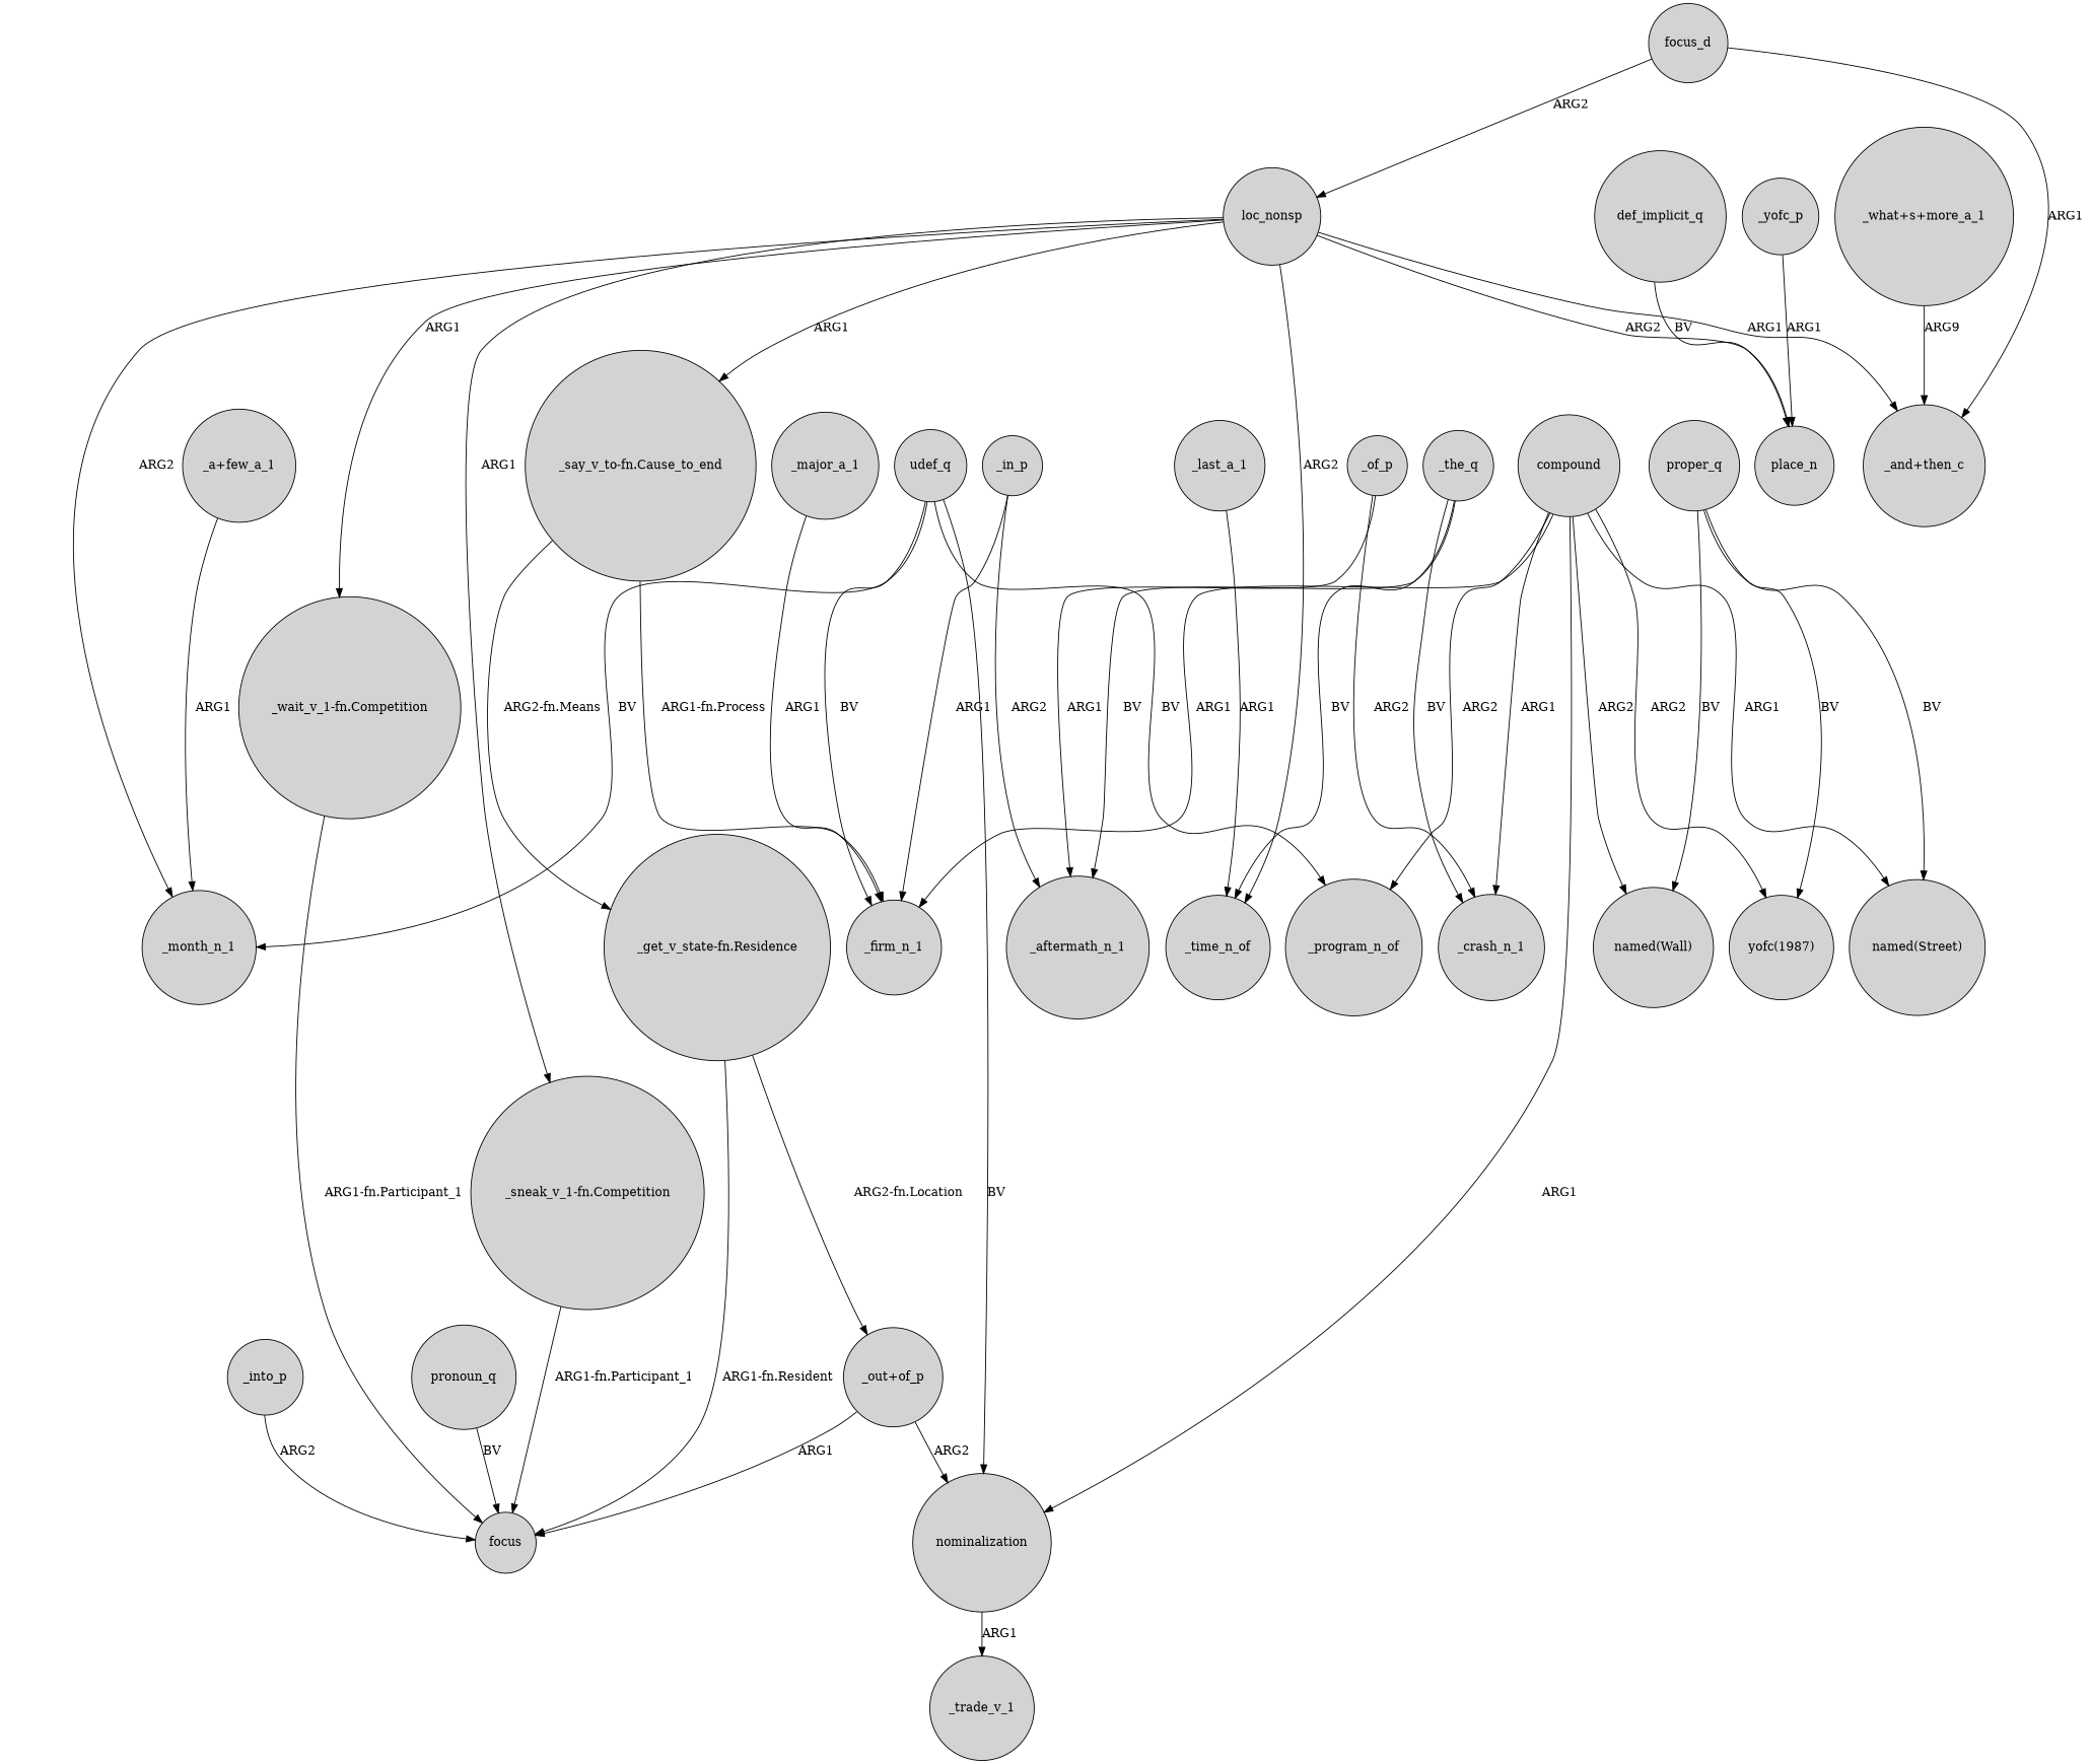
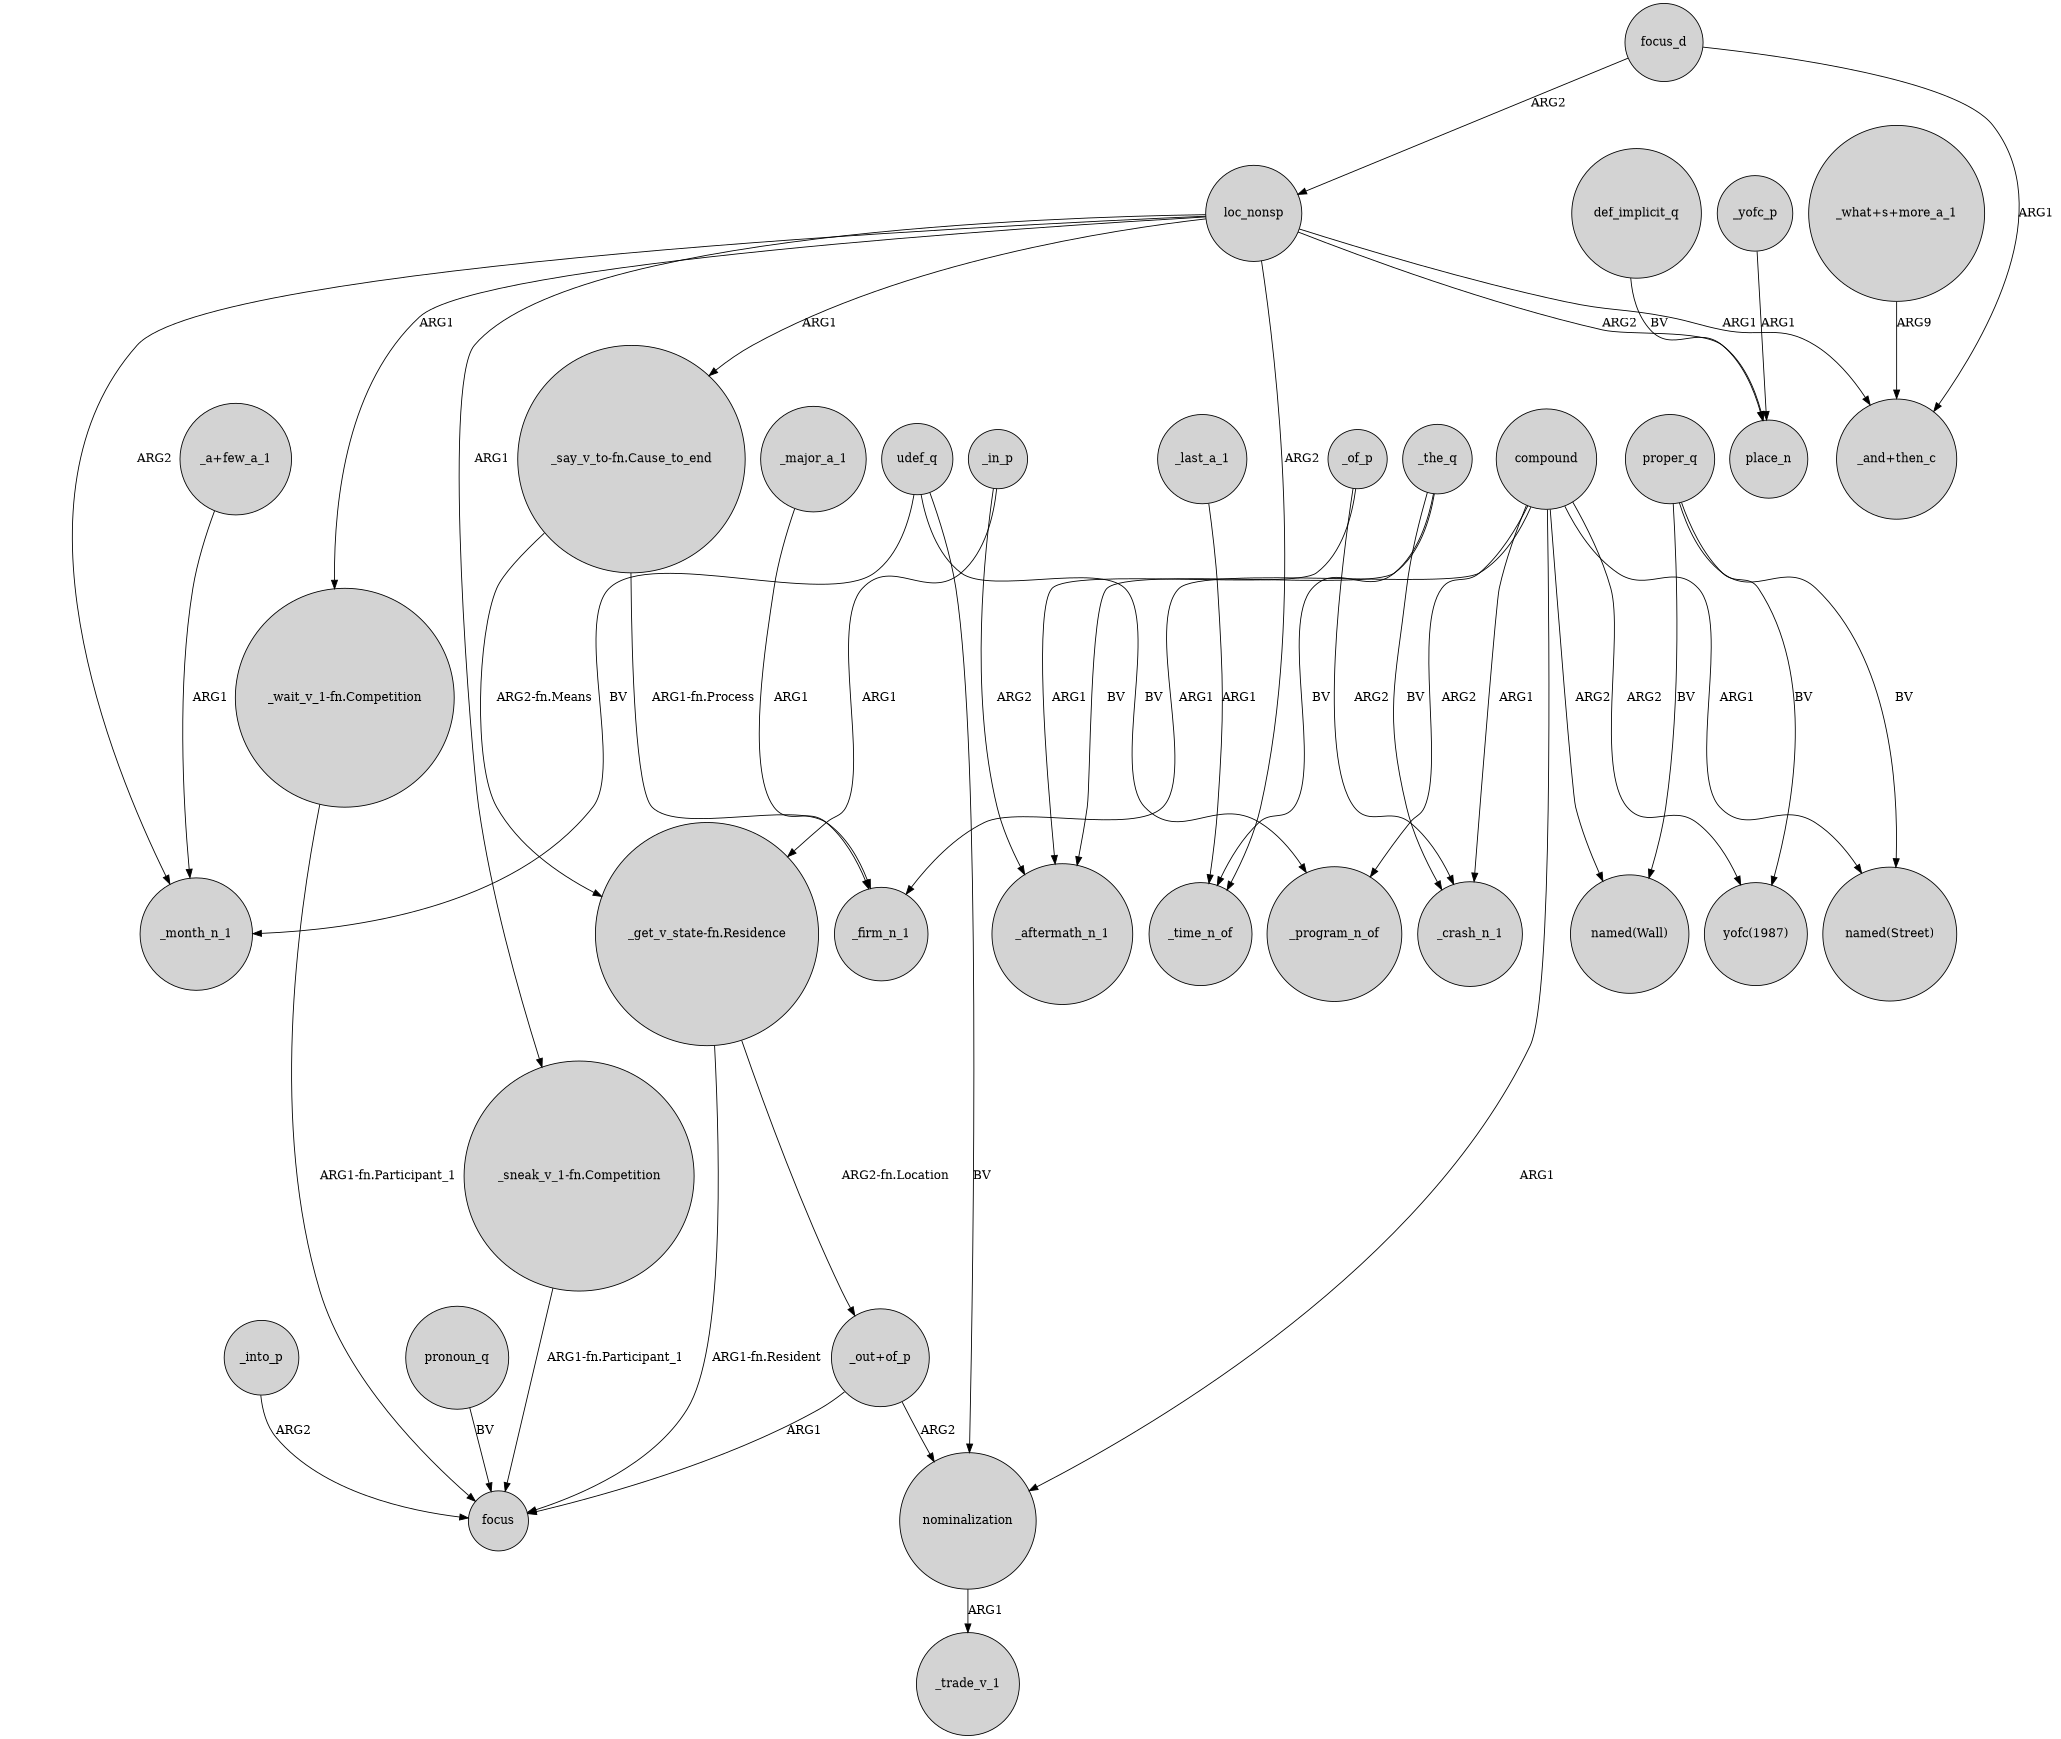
  digraph {
    node [shape=circle style=filled]
    udef_q
    _month_n_1
    nominalization
    _firm_n_1
    _program_n_of
    _trade_v_1
    n7 [label=focus]
    "_wait_v_1-fn.Competition"
    "_sneak_v_1-fn.Competition"
    loc_nonsp
    place_n
    "_say_v_to-fn.Cause_to_end"
    _time_n_of
    "_and+then_c"
    "_get_v_state-fn.Residence"
    _into_p
    def_implicit_q
    "_out+of_p"
    _in_p
    _aftermath_n_1
    _the_q
    _crash_n_1
    focus_d
    _of_p
    compound
    "named(Wall)"
    "yofc(1987)"
    "named(Street)"
    pronoun_q
    proper_q
    n31 [label=_yofc_p]
    _last_a_1
    "_what+s+more_a_1"
    _major_a_1
    "_a+few_a_1"
    udef_q -> _month_n_1 [label=BV]
    udef_q -> nominalization [label=BV]
-   udef_q -> _firm_n_1 [label=BV]
    udef_q -> _program_n_of [label=BV]
    nominalization -> _trade_v_1 [label=ARG1]
    "_wait_v_1-fn.Competition" -> n7 [label="ARG1-fn.Participant_1"]
    "_sneak_v_1-fn.Competition" -> n7 [label="ARG1-fn.Participant_1"]
    loc_nonsp -> _month_n_1 [label=ARG2]
    loc_nonsp -> "_wait_v_1-fn.Competition" [label=ARG1]
    loc_nonsp -> "_sneak_v_1-fn.Competition" [label=ARG1]
    loc_nonsp -> place_n [label=ARG2]
    loc_nonsp -> "_say_v_to-fn.Cause_to_end" [label=ARG1]
    loc_nonsp -> _time_n_of [label=ARG2]
    loc_nonsp -> "_and+then_c" [label=ARG1]
    "_say_v_to-fn.Cause_to_end" -> _firm_n_1 [label="ARG1-fn.Process"]
    "_say_v_to-fn.Cause_to_end" -> "_get_v_state-fn.Residence" [label="ARG2-fn.Means"]
    "_get_v_state-fn.Residence" -> n7 [label="ARG1-fn.Resident"]
    "_get_v_state-fn.Residence" -> "_out+of_p" [label="ARG2-fn.Location"]
    _into_p -> n7 [label=ARG2]
    def_implicit_q -> place_n [label=BV]
    "_out+of_p" -> nominalization [label=ARG2]
    "_out+of_p" -> n7 [label=ARG1]
-   _in_p -> _firm_n_1 [label=ARG1]
+   _in_p -> "_get_v_state-fn.Residence" [label=ARG1]
    _in_p -> _aftermath_n_1 [label=ARG2]
    _the_q -> _time_n_of [label=BV]
    _the_q -> _aftermath_n_1 [label=BV]
    _the_q -> _crash_n_1 [label=BV]
    focus_d -> loc_nonsp [label=ARG2]
    focus_d -> "_and+then_c" [label=ARG1]
    _of_p -> _aftermath_n_1 [label=ARG1]
    _of_p -> _crash_n_1 [label=ARG2]
    compound -> nominalization [label=ARG1]
    compound -> _firm_n_1 [label=ARG1]
    compound -> _program_n_of [label=ARG2]
    compound -> _crash_n_1 [label=ARG1]
    compound -> "named(Wall)" [label=ARG2]
    compound -> "yofc(1987)" [label=ARG2]
    compound -> "named(Street)" [label=ARG1]
    pronoun_q -> n7 [label=BV]
    proper_q -> "named(Wall)" [label=BV]
    proper_q -> "yofc(1987)" [label=BV]
    proper_q -> "named(Street)" [label=BV]
    n31 -> place_n [label=ARG1]
    _last_a_1 -> _time_n_of [label=ARG1]
    "_what+s+more_a_1" -> "_and+then_c" [label=ARG9]
    _major_a_1 -> _firm_n_1 [label=ARG1]
    "_a+few_a_1" -> _month_n_1 [label=ARG1]
  }
